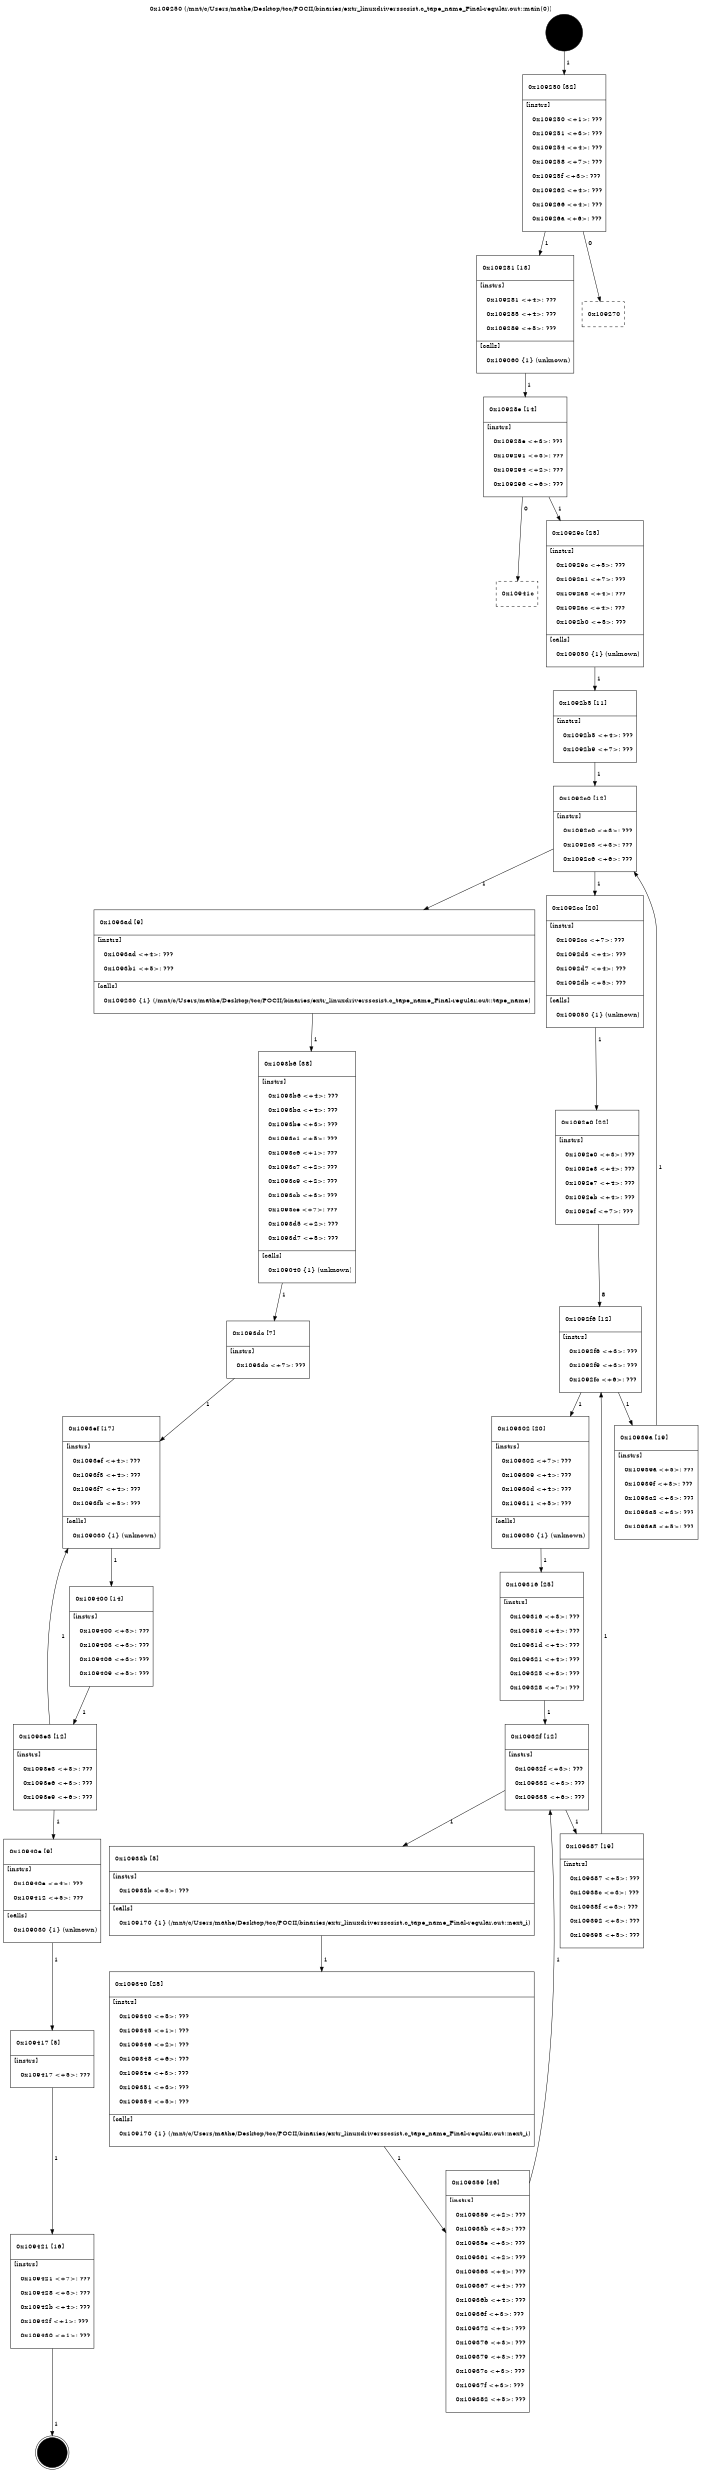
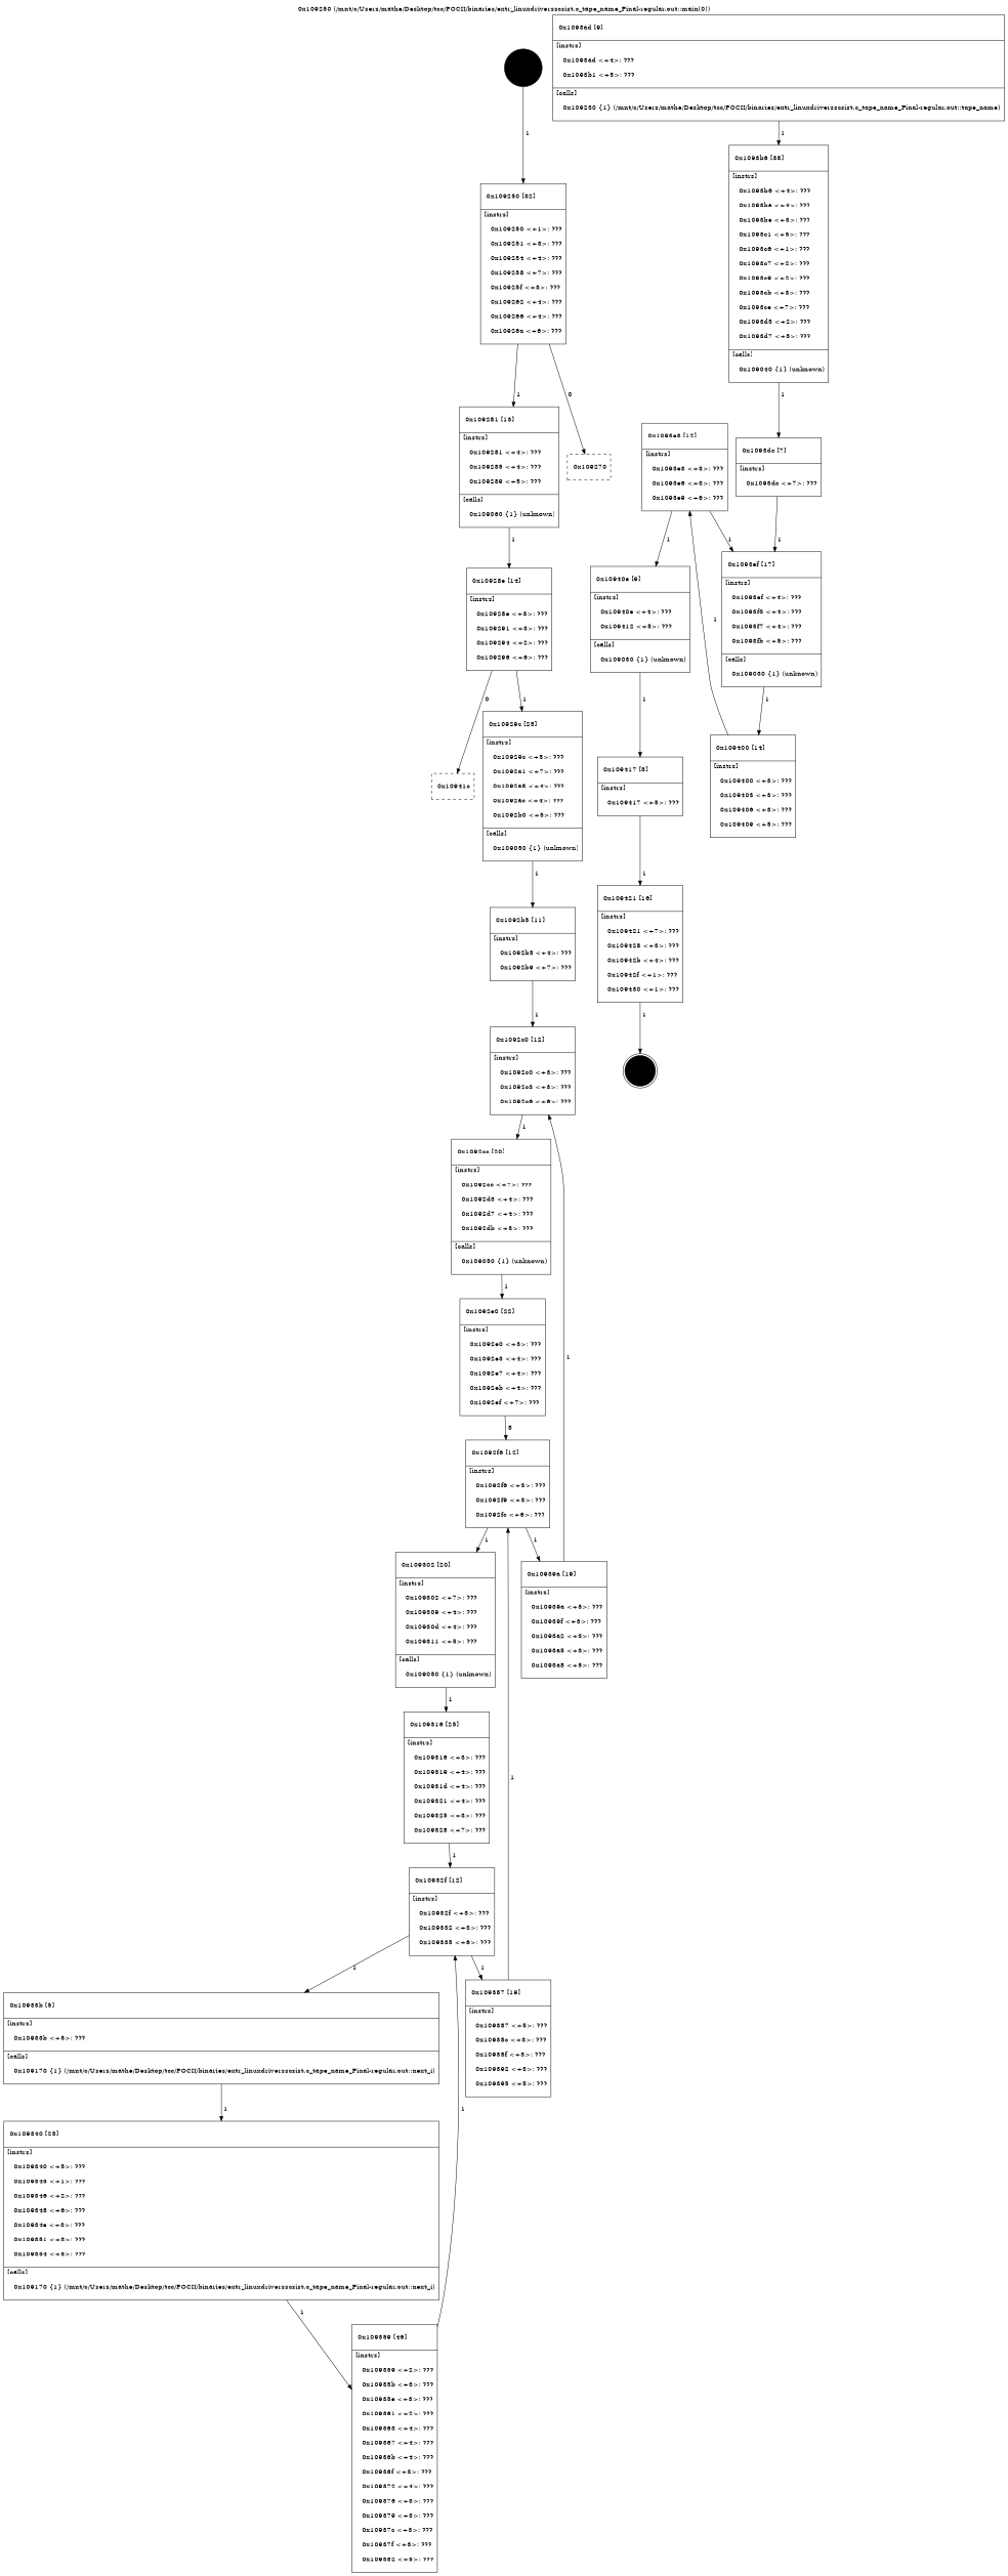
  digraph {
    label="0x109250 (/mnt/c/Users/mathe/Desktop/tcc/POCII/binaries/extr_linuxdriversscsist.c_tape_name_Final-regular.out::main(0))"
    labelloc=t
    node [shape=record]
    Entry [fillcolor=black height=0.3 shape=circle style=filled width=0.3]
    n2 [label="{\n     0x109250 [32]\l\n     | [instrs]\l\n     &nbsp;&nbsp;0x109250 \<+1\>: ???\l\n     &nbsp;&nbsp;0x109251 \<+3\>: ???\l\n     &nbsp;&nbsp;0x109254 \<+4\>: ???\l\n     &nbsp;&nbsp;0x109258 \<+7\>: ???\l\n     &nbsp;&nbsp;0x10925f \<+3\>: ???\l\n     &nbsp;&nbsp;0x109262 \<+4\>: ???\l\n     &nbsp;&nbsp;0x109266 \<+4\>: ???\l\n     &nbsp;&nbsp;0x10926a \<+6\>: ???\l\n  }"]
    n3 [label="{\n     0x109281 [13]\l\n     | [instrs]\l\n     &nbsp;&nbsp;0x109281 \<+4\>: ???\l\n     &nbsp;&nbsp;0x109285 \<+4\>: ???\l\n     &nbsp;&nbsp;0x109289 \<+5\>: ???\l\n     | [calls]\l\n     &nbsp;&nbsp;0x109060 \{1\} (unknown)\l\n  }"]
    n4 [label="{\n     0x109270\l\n  }" style=dashed]
    n5 [label="{\n     0x10928e [14]\l\n     | [instrs]\l\n     &nbsp;&nbsp;0x10928e \<+3\>: ???\l\n     &nbsp;&nbsp;0x109291 \<+3\>: ???\l\n     &nbsp;&nbsp;0x109294 \<+2\>: ???\l\n     &nbsp;&nbsp;0x109296 \<+6\>: ???\l\n  }"]
    n6 [label="{\n     0x10941c\l\n  }" style=dashed]
    n7 [label="{\n     0x10929c [25]\l\n     | [instrs]\l\n     &nbsp;&nbsp;0x10929c \<+5\>: ???\l\n     &nbsp;&nbsp;0x1092a1 \<+7\>: ???\l\n     &nbsp;&nbsp;0x1092a8 \<+4\>: ???\l\n     &nbsp;&nbsp;0x1092ac \<+4\>: ???\l\n     &nbsp;&nbsp;0x1092b0 \<+5\>: ???\l\n     | [calls]\l\n     &nbsp;&nbsp;0x109050 \{1\} (unknown)\l\n  }"]
    n8 [label="{\n     0x1092b5 [11]\l\n     | [instrs]\l\n     &nbsp;&nbsp;0x1092b5 \<+4\>: ???\l\n     &nbsp;&nbsp;0x1092b9 \<+7\>: ???\l\n  }"]
    n9 [label="{\n     0x1092c0 [12]\l\n     | [instrs]\l\n     &nbsp;&nbsp;0x1092c0 \<+3\>: ???\l\n     &nbsp;&nbsp;0x1092c3 \<+3\>: ???\l\n     &nbsp;&nbsp;0x1092c6 \<+6\>: ???\l\n  }"]
    Exit [fillcolor=black height=0.3 peripheries=2 shape=circle style=filled width=0.3]
    n11 [label="{\n     0x1093ad [9]\l\n     | [instrs]\l\n     &nbsp;&nbsp;0x1093ad \<+4\>: ???\l\n     &nbsp;&nbsp;0x1093b1 \<+5\>: ???\l\n     | [calls]\l\n     &nbsp;&nbsp;0x109230 \{1\} (/mnt/c/Users/mathe/Desktop/tcc/POCII/binaries/extr_linuxdriversscsist.c_tape_name_Final-regular.out::tape_name)\l\n  }"]
    n12 [label="{\n     0x1092cc [20]\l\n     | [instrs]\l\n     &nbsp;&nbsp;0x1092cc \<+7\>: ???\l\n     &nbsp;&nbsp;0x1092d3 \<+4\>: ???\l\n     &nbsp;&nbsp;0x1092d7 \<+4\>: ???\l\n     &nbsp;&nbsp;0x1092db \<+5\>: ???\l\n     | [calls]\l\n     &nbsp;&nbsp;0x109050 \{1\} (unknown)\l\n  }"]
    n13 [label="{\n     0x1093b6 [38]\l\n     | [instrs]\l\n     &nbsp;&nbsp;0x1093b6 \<+4\>: ???\l\n     &nbsp;&nbsp;0x1093ba \<+4\>: ???\l\n     &nbsp;&nbsp;0x1093be \<+3\>: ???\l\n     &nbsp;&nbsp;0x1093c1 \<+5\>: ???\l\n     &nbsp;&nbsp;0x1093c6 \<+1\>: ???\l\n     &nbsp;&nbsp;0x1093c7 \<+2\>: ???\l\n     &nbsp;&nbsp;0x1093c9 \<+2\>: ???\l\n     &nbsp;&nbsp;0x1093cb \<+3\>: ???\l\n     &nbsp;&nbsp;0x1093ce \<+7\>: ???\l\n     &nbsp;&nbsp;0x1093d5 \<+2\>: ???\l\n     &nbsp;&nbsp;0x1093d7 \<+5\>: ???\l\n     | [calls]\l\n     &nbsp;&nbsp;0x109040 \{1\} (unknown)\l\n  }"]
    n14 [label="{\n     0x1092e0 [22]\l\n     | [instrs]\l\n     &nbsp;&nbsp;0x1092e0 \<+3\>: ???\l\n     &nbsp;&nbsp;0x1092e3 \<+4\>: ???\l\n     &nbsp;&nbsp;0x1092e7 \<+4\>: ???\l\n     &nbsp;&nbsp;0x1092eb \<+4\>: ???\l\n     &nbsp;&nbsp;0x1092ef \<+7\>: ???\l\n  }"]
    n15 [label="{\n     0x1093dc [7]\l\n     | [instrs]\l\n     &nbsp;&nbsp;0x1093dc \<+7\>: ???\l\n  }"]
    n16 [label="{\n     0x1092f6 [12]\l\n     | [instrs]\l\n     &nbsp;&nbsp;0x1092f6 \<+3\>: ???\l\n     &nbsp;&nbsp;0x1092f9 \<+3\>: ???\l\n     &nbsp;&nbsp;0x1092fc \<+6\>: ???\l\n  }"]
    n17 [label="{\n     0x10939a [19]\l\n     | [instrs]\l\n     &nbsp;&nbsp;0x10939a \<+5\>: ???\l\n     &nbsp;&nbsp;0x10939f \<+3\>: ???\l\n     &nbsp;&nbsp;0x1093a2 \<+3\>: ???\l\n     &nbsp;&nbsp;0x1093a5 \<+3\>: ???\l\n     &nbsp;&nbsp;0x1093a8 \<+5\>: ???\l\n  }"]
    n18 [label="{\n     0x109302 [20]\l\n     | [instrs]\l\n     &nbsp;&nbsp;0x109302 \<+7\>: ???\l\n     &nbsp;&nbsp;0x109309 \<+4\>: ???\l\n     &nbsp;&nbsp;0x10930d \<+4\>: ???\l\n     &nbsp;&nbsp;0x109311 \<+5\>: ???\l\n     | [calls]\l\n     &nbsp;&nbsp;0x109050 \{1\} (unknown)\l\n  }"]
    n19 [label="{\n     0x109316 [25]\l\n     | [instrs]\l\n     &nbsp;&nbsp;0x109316 \<+3\>: ???\l\n     &nbsp;&nbsp;0x109319 \<+4\>: ???\l\n     &nbsp;&nbsp;0x10931d \<+4\>: ???\l\n     &nbsp;&nbsp;0x109321 \<+4\>: ???\l\n     &nbsp;&nbsp;0x109325 \<+3\>: ???\l\n     &nbsp;&nbsp;0x109328 \<+7\>: ???\l\n  }"]
    n20 [label="{\n     0x10932f [12]\l\n     | [instrs]\l\n     &nbsp;&nbsp;0x10932f \<+3\>: ???\l\n     &nbsp;&nbsp;0x109332 \<+3\>: ???\l\n     &nbsp;&nbsp;0x109335 \<+6\>: ???\l\n  }"]
    n21 [label="{\n     0x109387 [19]\l\n     | [instrs]\l\n     &nbsp;&nbsp;0x109387 \<+5\>: ???\l\n     &nbsp;&nbsp;0x10938c \<+3\>: ???\l\n     &nbsp;&nbsp;0x10938f \<+3\>: ???\l\n     &nbsp;&nbsp;0x109392 \<+3\>: ???\l\n     &nbsp;&nbsp;0x109395 \<+5\>: ???\l\n  }"]
    n22 [label="{\n     0x10933b [5]\l\n     | [instrs]\l\n     &nbsp;&nbsp;0x10933b \<+5\>: ???\l\n     | [calls]\l\n     &nbsp;&nbsp;0x109170 \{1\} (/mnt/c/Users/mathe/Desktop/tcc/POCII/binaries/extr_linuxdriversscsist.c_tape_name_Final-regular.out::next_i)\l\n  }"]
    n23 [label="{\n     0x109340 [25]\l\n     | [instrs]\l\n     &nbsp;&nbsp;0x109340 \<+5\>: ???\l\n     &nbsp;&nbsp;0x109345 \<+1\>: ???\l\n     &nbsp;&nbsp;0x109346 \<+2\>: ???\l\n     &nbsp;&nbsp;0x109348 \<+6\>: ???\l\n     &nbsp;&nbsp;0x10934e \<+3\>: ???\l\n     &nbsp;&nbsp;0x109351 \<+3\>: ???\l\n     &nbsp;&nbsp;0x109354 \<+5\>: ???\l\n     | [calls]\l\n     &nbsp;&nbsp;0x109170 \{1\} (/mnt/c/Users/mathe/Desktop/tcc/POCII/binaries/extr_linuxdriversscsist.c_tape_name_Final-regular.out::next_i)\l\n  }"]
    n24 [label="{\n     0x109359 [46]\l\n     | [instrs]\l\n     &nbsp;&nbsp;0x109359 \<+2\>: ???\l\n     &nbsp;&nbsp;0x10935b \<+3\>: ???\l\n     &nbsp;&nbsp;0x10935e \<+3\>: ???\l\n     &nbsp;&nbsp;0x109361 \<+2\>: ???\l\n     &nbsp;&nbsp;0x109363 \<+4\>: ???\l\n     &nbsp;&nbsp;0x109367 \<+4\>: ???\l\n     &nbsp;&nbsp;0x10936b \<+4\>: ???\l\n     &nbsp;&nbsp;0x10936f \<+3\>: ???\l\n     &nbsp;&nbsp;0x109372 \<+4\>: ???\l\n     &nbsp;&nbsp;0x109376 \<+3\>: ???\l\n     &nbsp;&nbsp;0x109379 \<+3\>: ???\l\n     &nbsp;&nbsp;0x10937c \<+3\>: ???\l\n     &nbsp;&nbsp;0x10937f \<+3\>: ???\l\n     &nbsp;&nbsp;0x109382 \<+5\>: ???\l\n  }"]
    n25 [label="{\n     0x109421 [16]\l\n     | [instrs]\l\n     &nbsp;&nbsp;0x109421 \<+7\>: ???\l\n     &nbsp;&nbsp;0x109428 \<+3\>: ???\l\n     &nbsp;&nbsp;0x10942b \<+4\>: ???\l\n     &nbsp;&nbsp;0x10942f \<+1\>: ???\l\n     &nbsp;&nbsp;0x109430 \<+1\>: ???\l\n  }"]
    n26 [label="{\n     0x109417 [5]\l\n     | [instrs]\l\n     &nbsp;&nbsp;0x109417 \<+5\>: ???\l\n  }"]
    n27 [label="{\n     0x1093ef [17]\l\n     | [instrs]\l\n     &nbsp;&nbsp;0x1093ef \<+4\>: ???\l\n     &nbsp;&nbsp;0x1093f3 \<+4\>: ???\l\n     &nbsp;&nbsp;0x1093f7 \<+4\>: ???\l\n     &nbsp;&nbsp;0x1093fb \<+5\>: ???\l\n     | [calls]\l\n     &nbsp;&nbsp;0x109030 \{1\} (unknown)\l\n  }"]
    n28 [label="{\n     0x1093e3 [12]\l\n     | [instrs]\l\n     &nbsp;&nbsp;0x1093e3 \<+3\>: ???\l\n     &nbsp;&nbsp;0x1093e6 \<+3\>: ???\l\n     &nbsp;&nbsp;0x1093e9 \<+6\>: ???\l\n  }"]
    n29 [label="{\n     0x10940e [9]\l\n     | [instrs]\l\n     &nbsp;&nbsp;0x10940e \<+4\>: ???\l\n     &nbsp;&nbsp;0x109412 \<+5\>: ???\l\n     | [calls]\l\n     &nbsp;&nbsp;0x109030 \{1\} (unknown)\l\n  }"]
    n30 [label="{\n     0x109400 [14]\l\n     | [instrs]\l\n     &nbsp;&nbsp;0x109400 \<+3\>: ???\l\n     &nbsp;&nbsp;0x109403 \<+3\>: ???\l\n     &nbsp;&nbsp;0x109406 \<+3\>: ???\l\n     &nbsp;&nbsp;0x109409 \<+5\>: ???\l\n  }"]
    Entry -> n2 [label=" 1"]
    n2 -> n3 [label=" 1"]
    n2 -> n4 [label=" 0"]
    n3 -> n5 [label=" 1"]
    n5 -> n6 [label=" 0"]
    n5 -> n7 [label=" 1"]
    n7 -> n8 [label=" 1"]
    n8 -> n9 [label=" 1"]
-   n9 -> n11 [label=" 1"]
    n9 -> n12 [label=" 1"]
    n11 -> n13 [label=" 1"]
    n12 -> n14 [label=" 1"]
    n13 -> n15 [label=" 1"]
    n14 -> n16 [label=" 8"]
    n15 -> n27 [label=" 1"]
    n16 -> n17 [label=" 1"]
    n16 -> n18 [label=" 1"]
    n17 -> n9 [label=" 1"]
    n18 -> n19 [label=" 1"]
    n19 -> n20 [label=" 1"]
    n20 -> n21 [label=" 1"]
    n20 -> n22 [label=" 1"]
    n21 -> n16 [label=" 1"]
    n22 -> n23 [label=" 1"]
    n23 -> n24 [label=" 1"]
    n24 -> n20 [label=" 1"]
    n25 -> Exit [label=" 1"]
    n26 -> n25 [label=" 1"]
    n27 -> n30 [label=" 1"]
    n28 -> n27 [label=" 1"]
    n28 -> n29 [label=" 1"]
    n29 -> n26 [label=" 1"]
    n30 -> n28 [label=" 1"]
  }
